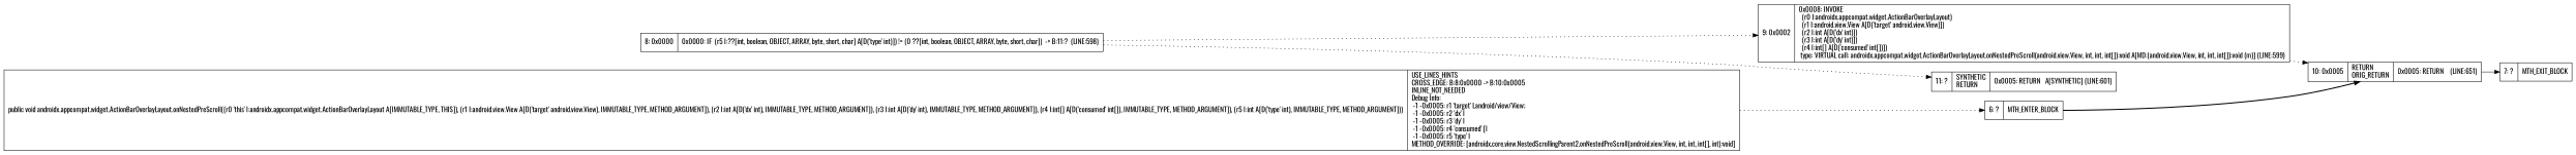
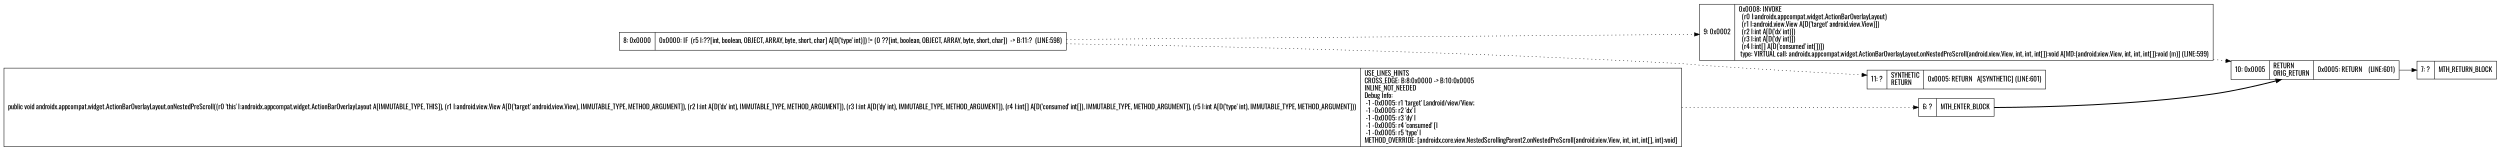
  digraph {
    fontname=Oswald
    rankdir=LR
    node [fontname=Oswald shape=record]
    edge [fontname=Oswald style=dotted]
    n1 [label="{6\:\ ?|MTH_ENTER_BLOCK\l}"]
-   n2 [label="{10\:\ 0x0005|RETURN\lORIG_RETURN\l|0x0005: RETURN    (LINE:651)\l}"]
+   n2 [label="{10\:\ 0x0005|RETURN\lORIG_RETURN\l|0x0005: RETURN    (LINE:601)\l}"]
    n3 [label="{8\:\ 0x0000|0x0000: IF  (r5 I:??[int, boolean, OBJECT, ARRAY, byte, short, char] A[D('type' int)]) != (0 ??[int, boolean, OBJECT, ARRAY, byte, short, char])  \-\> B:11:?  (LINE:598)\l}"]
    n4 [label="{9\:\ 0x0002|0x0008: INVOKE  \l  (r0 I:androidx.appcompat.widget.ActionBarOverlayLayout)\l  (r1 I:android.view.View A[D('target' android.view.View)])\l  (r2 I:int A[D('dx' int)])\l  (r3 I:int A[D('dy' int)])\l  (r4 I:int[] A[D('consumed' int[])])\l type: VIRTUAL call: androidx.appcompat.widget.ActionBarOverlayLayout.onNestedPreScroll(android.view.View, int, int, int[]):void A[MD:(android.view.View, int, int, int[]):void (m)] (LINE:599)\l}"]
    n5 [label="{11\:\ ?|SYNTHETIC\lRETURN\l|0x0005: RETURN   A[SYNTHETIC] (LINE:601)\l}"]
-   n6 [label="{7\:\ ?|MTH_EXIT_BLOCK\l}"]
+   n6 [label="{7\:\ ?|MTH_RETURN_BLOCK\l}"]
    n7 [label="{public void androidx.appcompat.widget.ActionBarOverlayLayout.onNestedPreScroll((r0 'this' I:androidx.appcompat.widget.ActionBarOverlayLayout A[IMMUTABLE_TYPE, THIS]), (r1 I:android.view.View A[D('target' android.view.View), IMMUTABLE_TYPE, METHOD_ARGUMENT]), (r2 I:int A[D('dx' int), IMMUTABLE_TYPE, METHOD_ARGUMENT]), (r3 I:int A[D('dy' int), IMMUTABLE_TYPE, METHOD_ARGUMENT]), (r4 I:int[] A[D('consumed' int[]), IMMUTABLE_TYPE, METHOD_ARGUMENT]), (r5 I:int A[D('type' int), IMMUTABLE_TYPE, METHOD_ARGUMENT]))  | USE_LINES_HINTS\lCROSS_EDGE: B:8:0x0000 \-\> B:10:0x0005\lINLINE_NOT_NEEDED\lDebug Info:\l  \-1 \-0x0005: r1 'target' Landroid\/view\/View;\l  \-1 \-0x0005: r2 'dx' I\l  \-1 \-0x0005: r3 'dy' I\l  \-1 \-0x0005: r4 'consumed' [I\l  \-1 \-0x0005: r5 'type' I\lMETHOD_OVERRIDE: [androidx.core.view.NestedScrollingParent2.onNestedPreScroll(android.view.View, int, int, int[], int):void]\l}"]
    n1 -> n2 [style=bold]
    n2 -> n6 [style=solid]
    n3 -> n4
    n3 -> n5
    n4 -> n2
    n7 -> n1
  }
